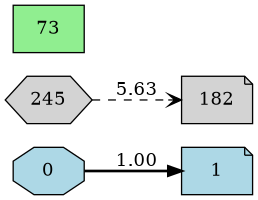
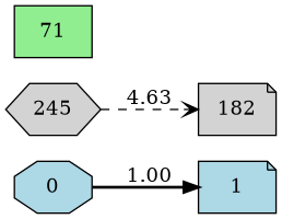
  digraph {
    rankdir=LR
    node [fillcolor=lightblue shape=note style=filled]
    n1 [label=0 shape=octagon]
    n2 [label=1]
    n3 [fillcolor=lightgray label=245 shape=hexagon]
    n4 [fillcolor=lightgray label=182]
-   n5 [fillcolor=lightgreen label=73 shape=box]
+   n5 [fillcolor=lightgreen label=71 shape=box]
    n1 -> n2 [arrowhead=normal label=1.00 style=bold]
-   n3 -> n4 [arrowhead=vee label=5.63 style=dashed]
+   n3 -> n4 [arrowhead=vee label=4.63 style=dashed]
  }
